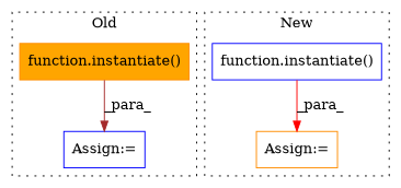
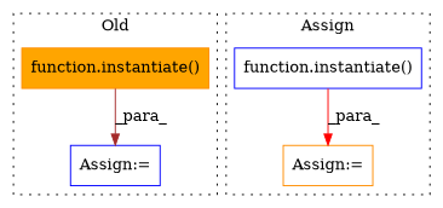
  digraph {
    node [a=75 l=3 shape=box style=filled fillcolor=white color=darkorange]
    n1 [l="12,1" label="function.instantiate()" s="1340,1377" fillcolor=orange]
    n2 [a=68 label="Assign:=" s=1337 color=blue]
    n3 [l=89 label="function.instantiate()" s=2108 color=blue]
    n4 [a=68 label="Assign:=" s=2105]
    subgraph cluster_1 {
      label=Old
      style=dotted
      n1
      n2
    }
    subgraph cluster_2 {
-     label=New
+     label=Assign
      style=dotted
      n3
      n4
    }
    n1 -> n2 [label=_para_ color=brown]
    n3 -> n4 [label=_para_ color=red]
  }
